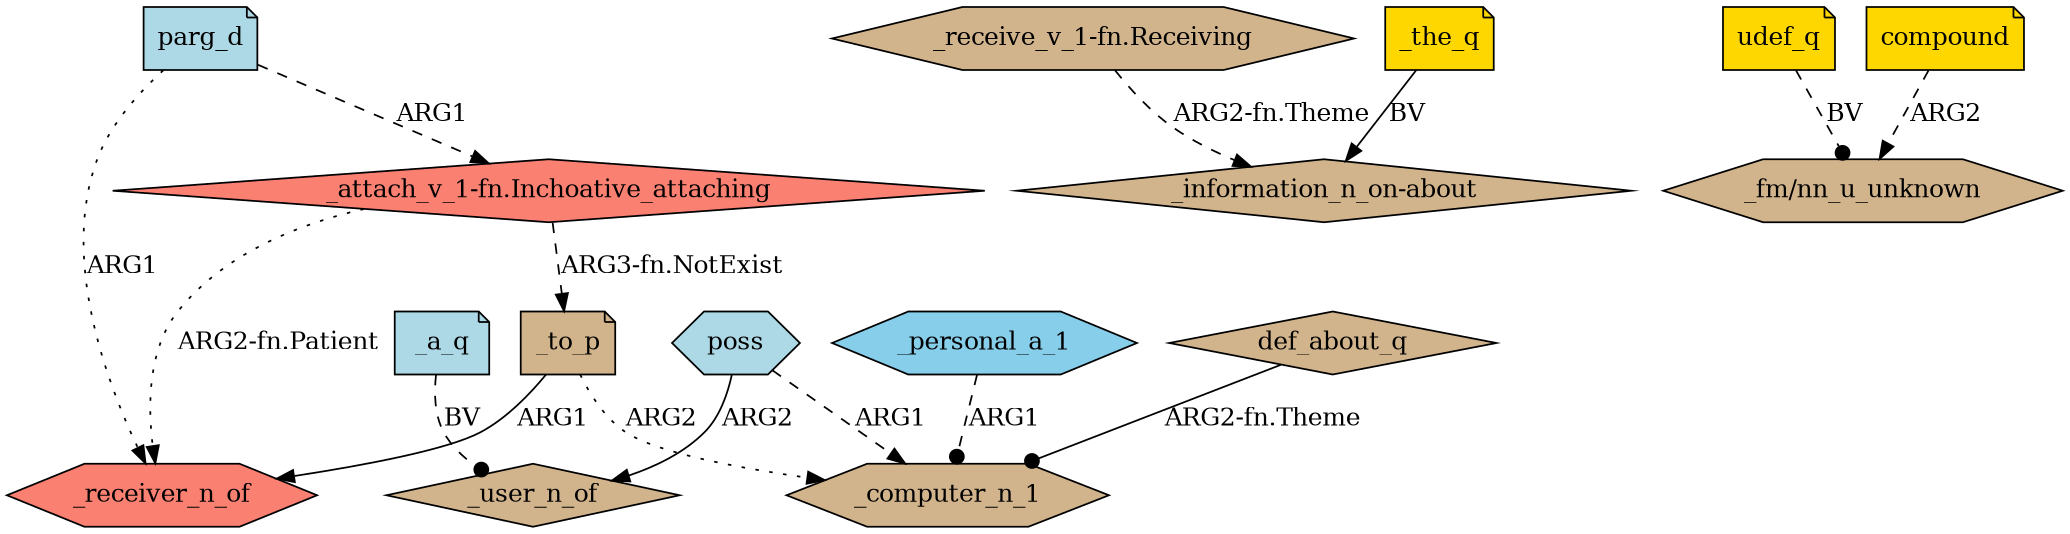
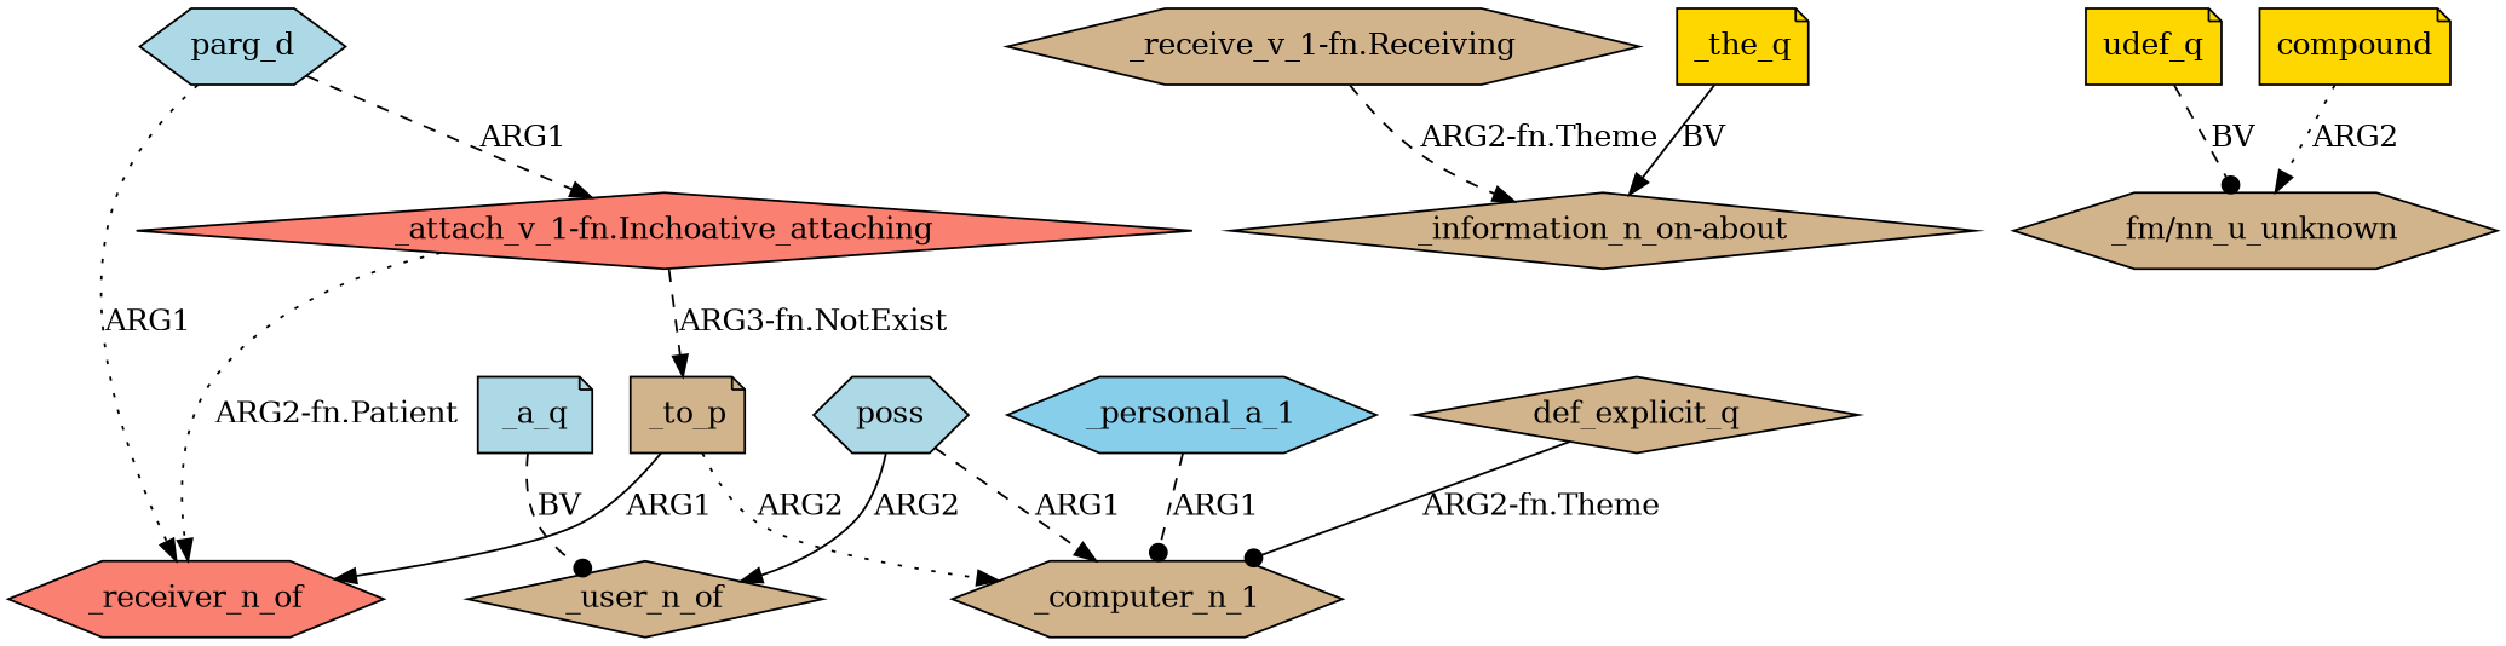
  digraph {
    node [fillcolor=tan shape=hexagon style=filled]
    edge [arrowhead=normal style=dashed]
    _computer_n_1
    _to_p [shape=note]
    _receiver_n_of [fillcolor=salmon]
    "_attach_v_1-fn.Inchoative_attaching" [fillcolor=salmon shape=diamond]
    "_receive_v_1-fn.Receiving"
    "_information_n_on-about" [shape=diamond]
    _the_q [fillcolor=gold shape=note]
    udef_q [fillcolor=gold shape=note]
    "_fm/nn_u_unknown"
    poss [fillcolor=lightblue]
    _user_n_of [shape=diamond]
    _a_q [fillcolor=lightblue shape=note]
    _personal_a_1 [fillcolor=skyblue]
-   parg_d [fillcolor=lightblue shape=note]
+   parg_d [fillcolor=lightblue]
    compound [fillcolor=gold shape=note]
-   def_explicit_q [shape=diamond label=def_about_q]
+   def_explicit_q [shape=diamond]
    _to_p -> _computer_n_1 [label=ARG2 style=dotted]
    _to_p -> _receiver_n_of [label=ARG1 style=solid]
    "_attach_v_1-fn.Inchoative_attaching" -> _to_p [label="ARG3-fn.NotExist"]
    "_attach_v_1-fn.Inchoative_attaching" -> _receiver_n_of [label="ARG2-fn.Patient" style=dotted]
    "_receive_v_1-fn.Receiving" -> "_information_n_on-about" [label="ARG2-fn.Theme"]
    _the_q -> "_information_n_on-about" [label=BV style=solid]
    udef_q -> "_fm/nn_u_unknown" [arrowhead=dot label=BV]
    poss -> _computer_n_1 [label=ARG1]
    poss -> _user_n_of [label=ARG2 style=solid]
    _a_q -> _user_n_of [arrowhead=dot label=BV]
    _personal_a_1 -> _computer_n_1 [arrowhead=dot label=ARG1]
    parg_d -> _receiver_n_of [label=ARG1 style=dotted]
    parg_d -> "_attach_v_1-fn.Inchoative_attaching" [label=ARG1]
-   compound -> "_fm/nn_u_unknown" [label=ARG2]
+   compound -> "_fm/nn_u_unknown" [label=ARG2 style=dotted]
    def_explicit_q -> _computer_n_1 [arrowhead=dot label="ARG2-fn.Theme" style=solid]
  }
